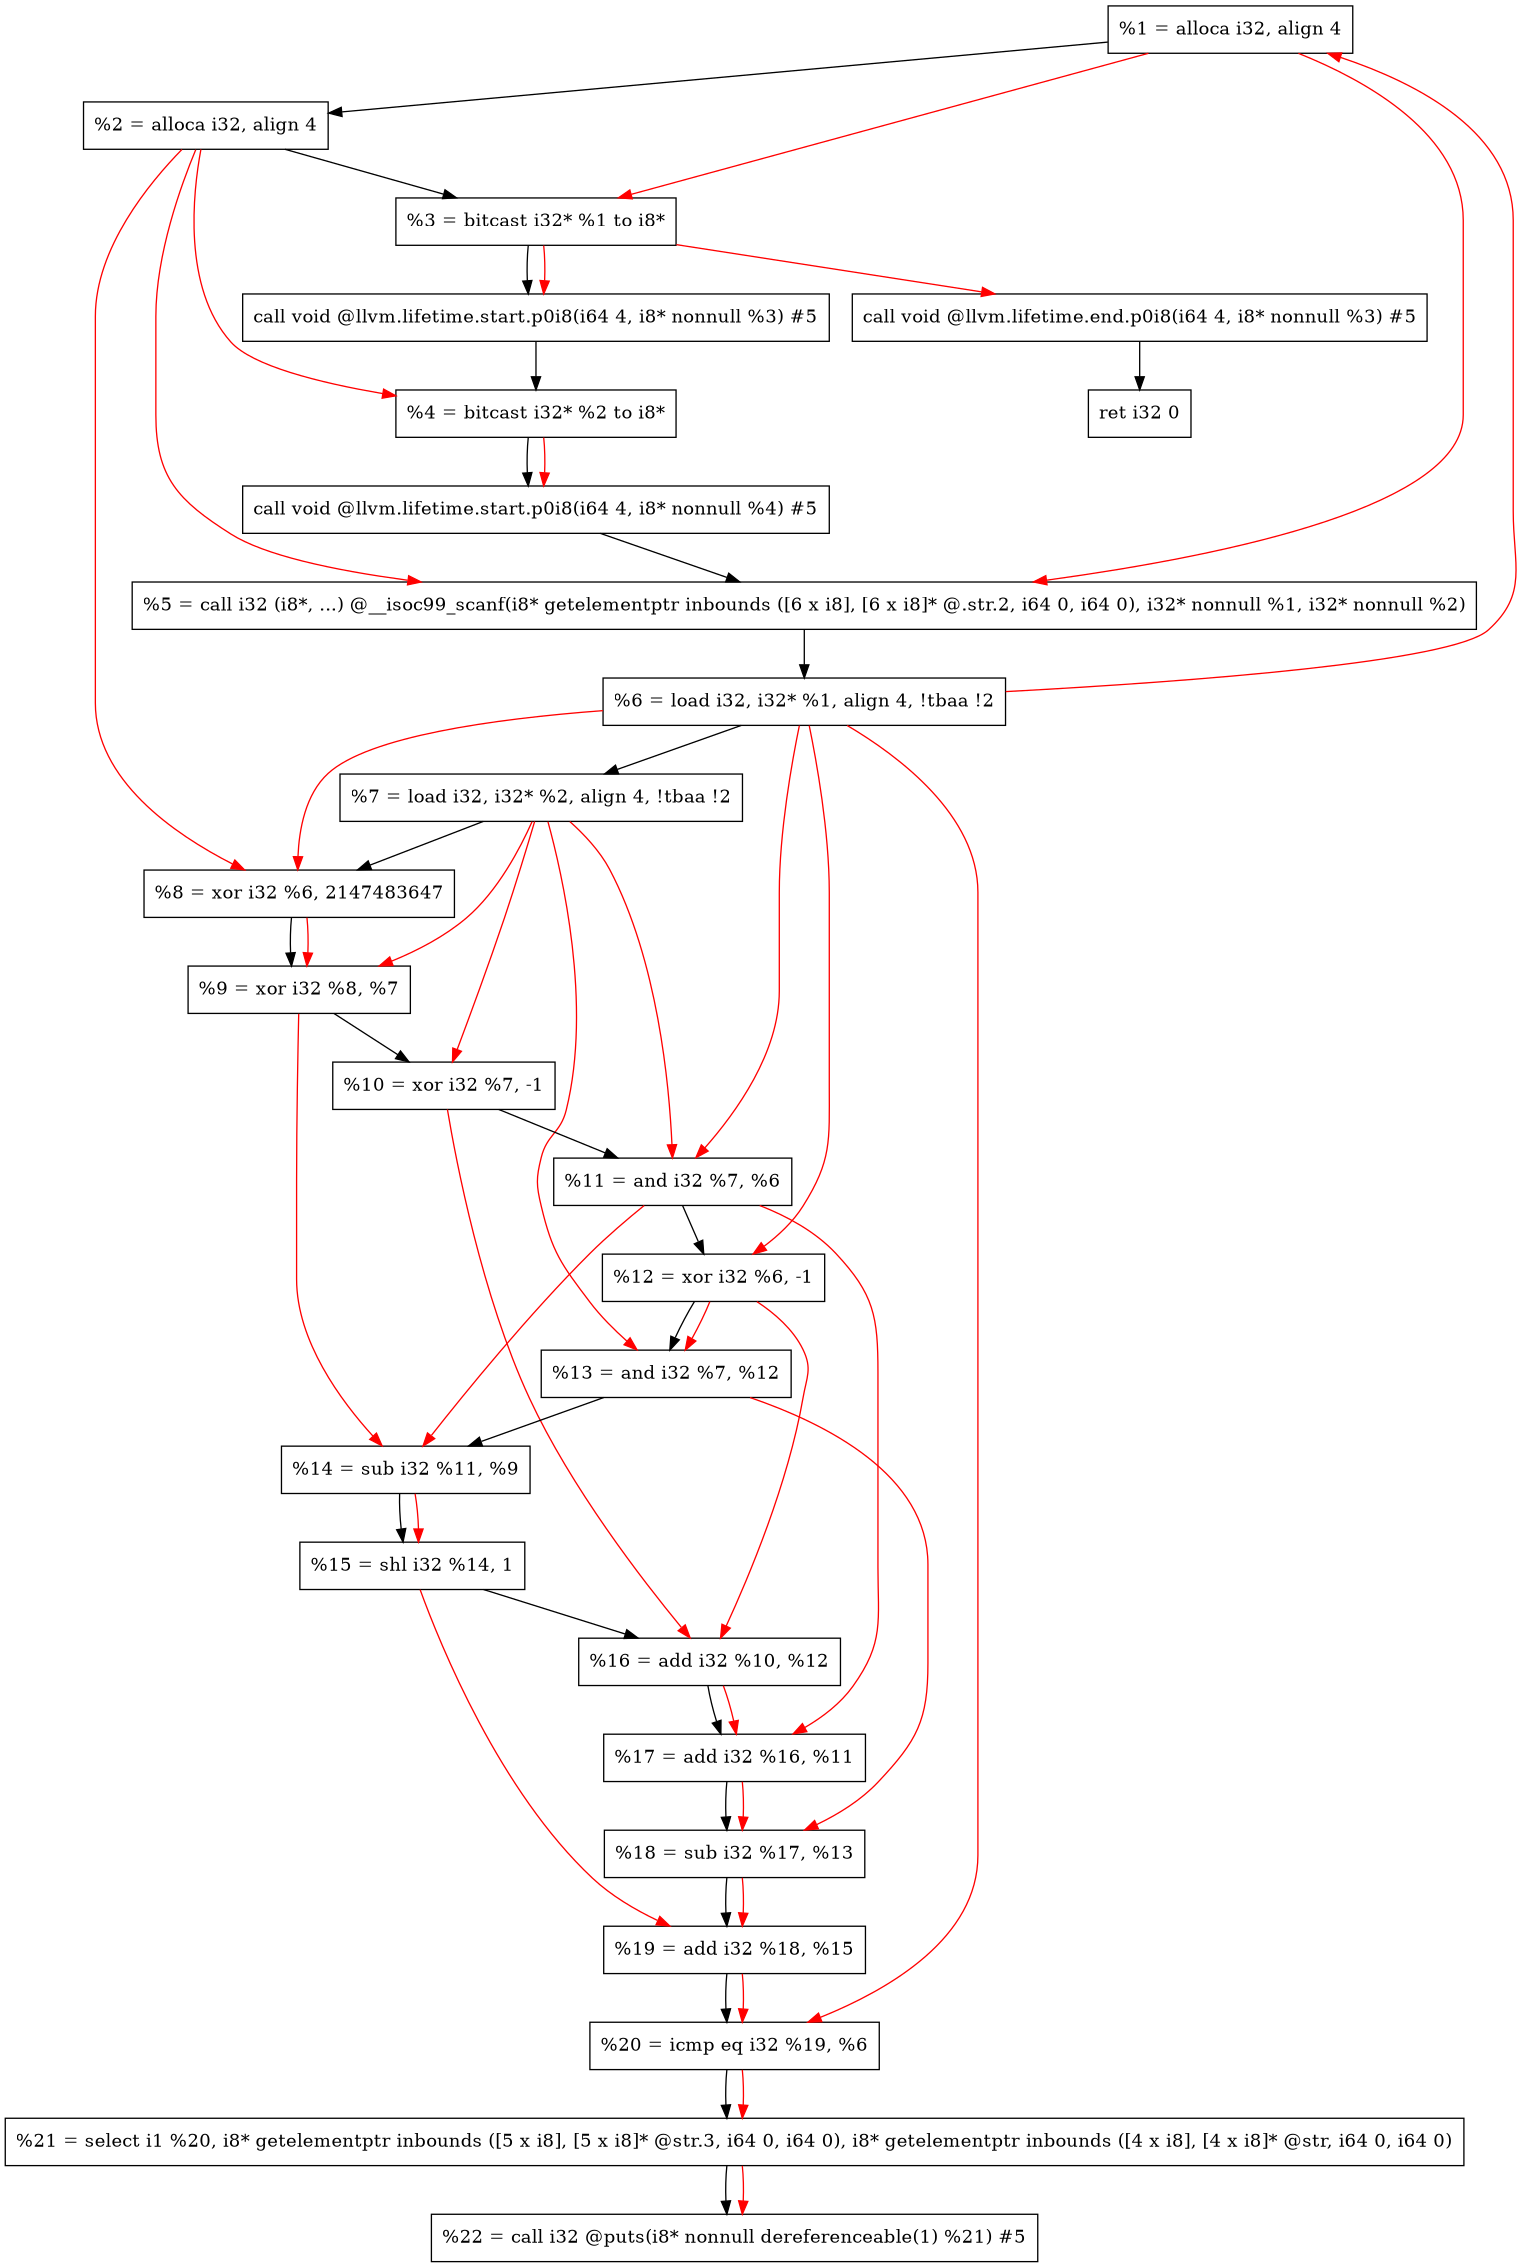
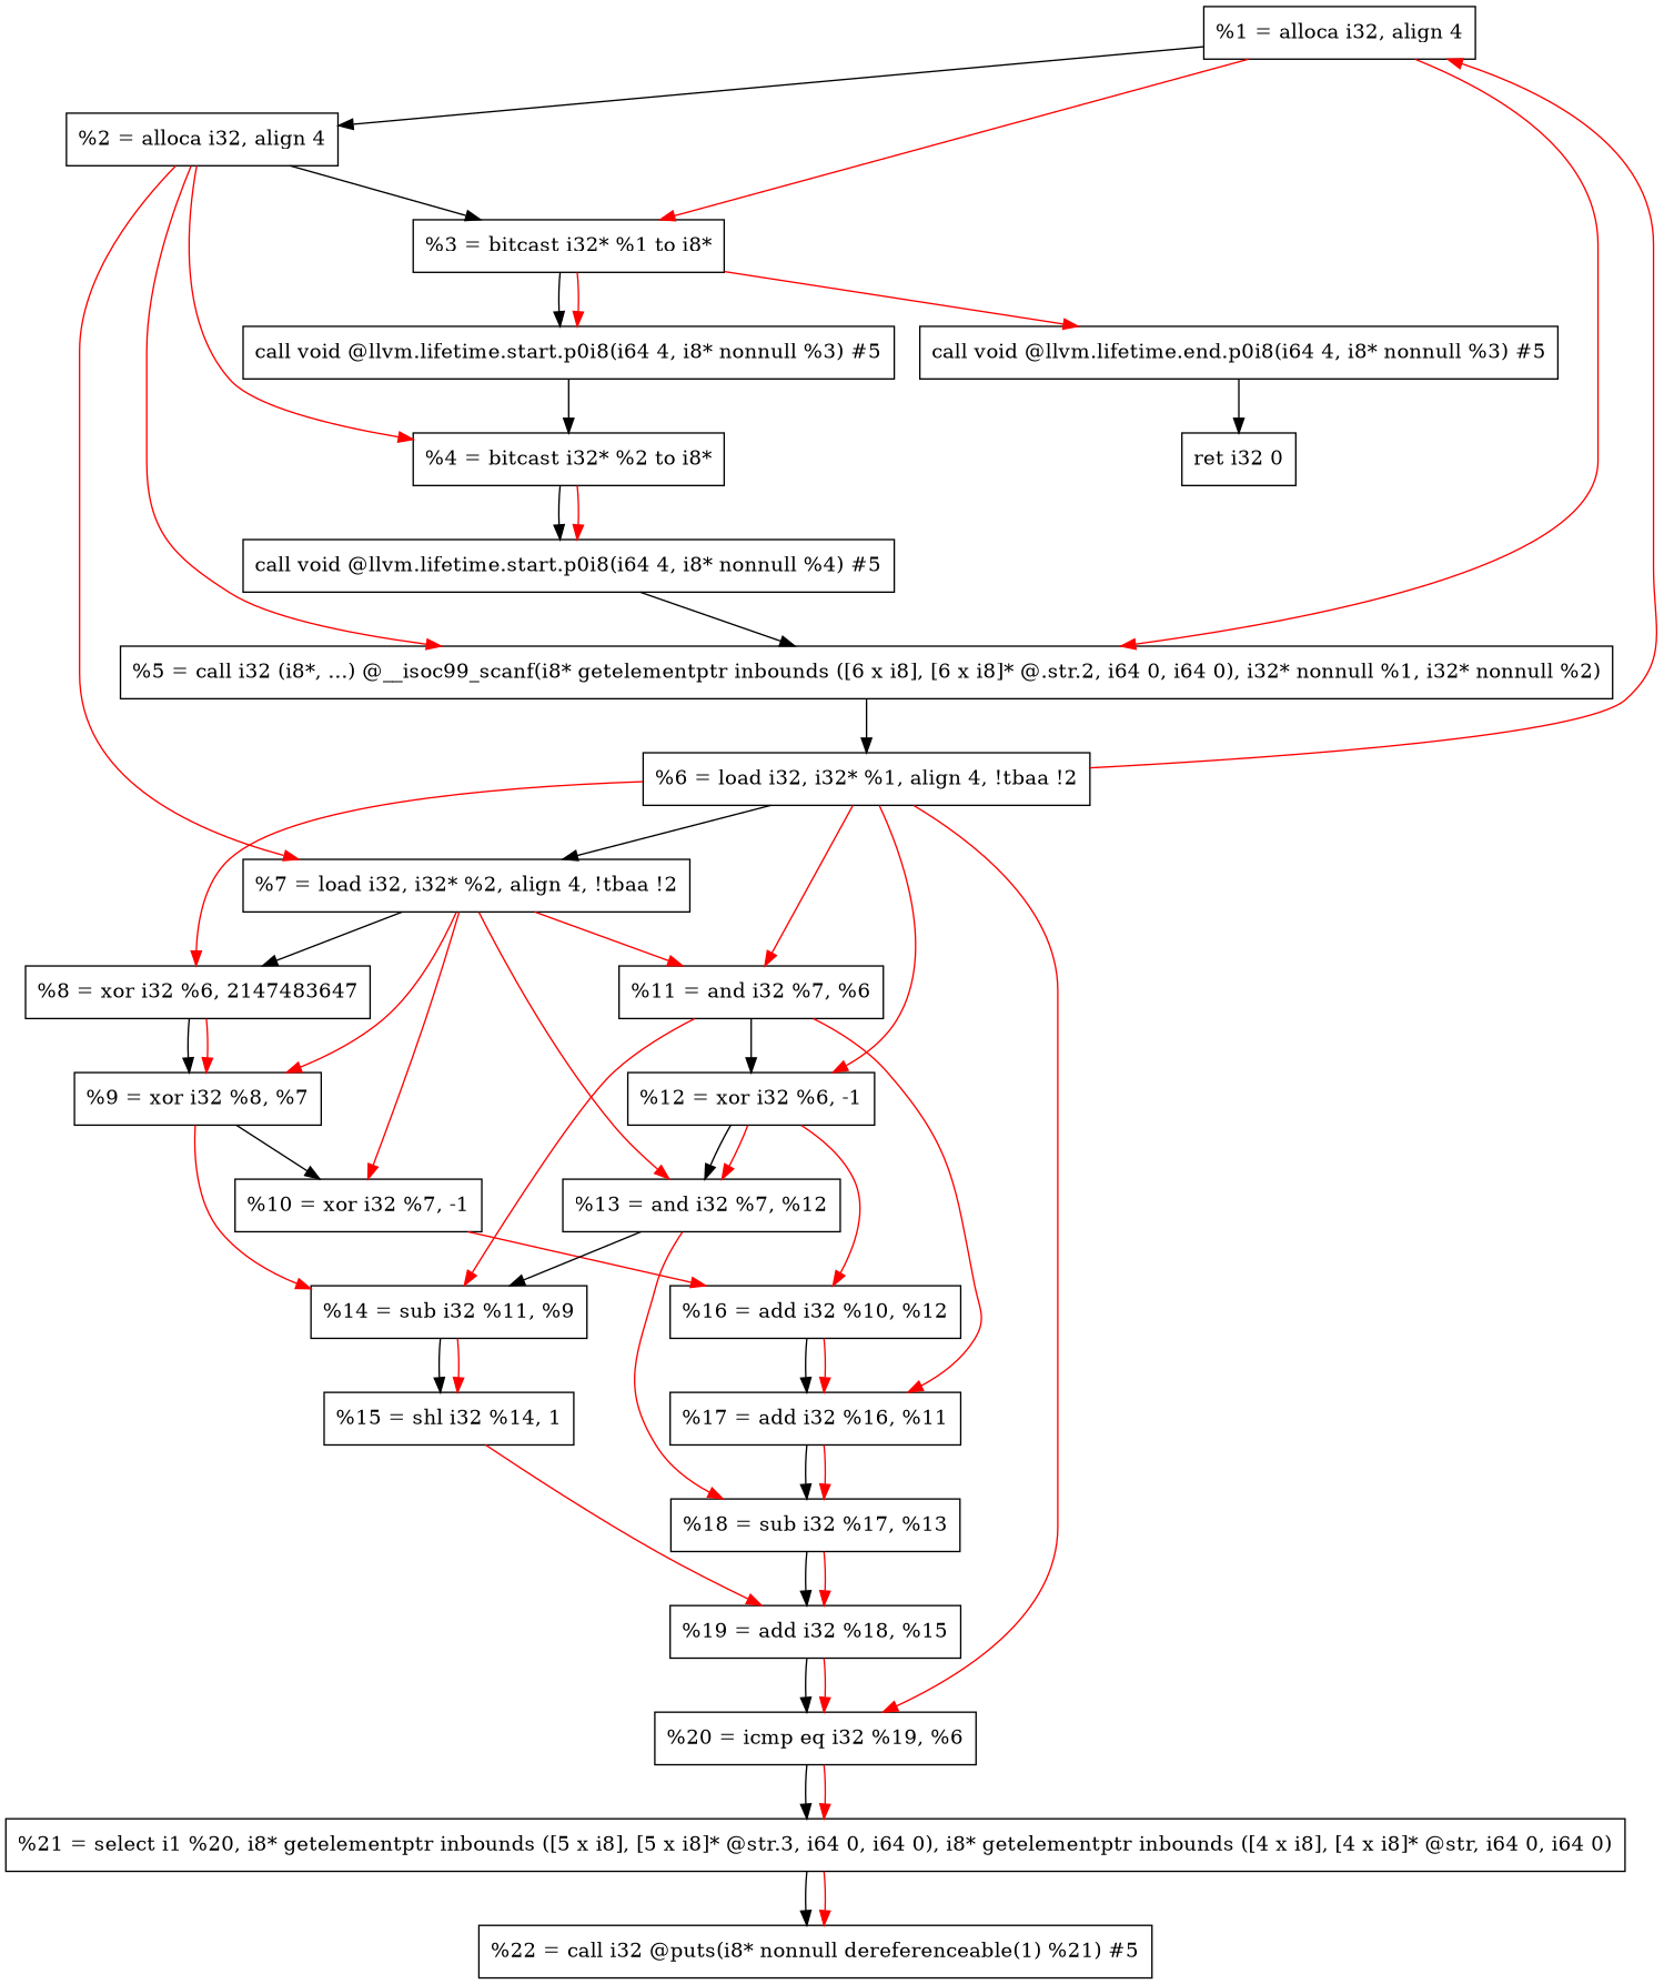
  digraph {
    node [shape=record]
    edge [color=red]
    n1 [label="  %1 = alloca i32, align 4"]
    n2 [label="  %2 = alloca i32, align 4"]
    n3 [label="  %3 = bitcast i32* %1 to i8*"]
    n4 [label="  %5 = call i32 (i8*, ...) @__isoc99_scanf(i8* getelementptr inbounds ([6 x i8], [6 x i8]* @.str.2, i64 0, i64 0), i32* nonnull %1, i32* nonnull %2)"]
    n5 [label="  %4 = bitcast i32* %2 to i8*"]
    n6 [label="  %7 = load i32, i32* %2, align 4, !tbaa !2"]
    n7 [label="  call void @llvm.lifetime.start.p0i8(i64 4, i8* nonnull %3) #5"]
    n8 [label="  call void @llvm.lifetime.end.p0i8(i64 4, i8* nonnull %3) #5"]
    n9 [label="  %6 = load i32, i32* %1, align 4, !tbaa !2"]
    n10 [label="  %8 = xor i32 %6, 2147483647"]
    n11 [label="  %11 = and i32 %7, %6"]
    n12 [label="  %12 = xor i32 %6, -1"]
    n13 [label="  %20 = icmp eq i32 %19, %6"]
    n14 [label="  call void @llvm.lifetime.start.p0i8(i64 4, i8* nonnull %4) #5"]
    n15 [label="  %9 = xor i32 %8, %7"]
    n16 [label="  %10 = xor i32 %7, -1"]
    n17 [label="  %13 = and i32 %7, %12"]
    n18 [label="  ret i32 0"]
    n19 [label="  %14 = sub i32 %11, %9"]
    n20 [label="  %17 = add i32 %16, %11"]
    n21 [label="  %16 = add i32 %10, %12"]
    n22 [label="  %21 = select i1 %20, i8* getelementptr inbounds ([5 x i8], [5 x i8]* @str.3, i64 0, i64 0), i8* getelementptr inbounds ([4 x i8], [4 x i8]* @str, i64 0, i64 0)"]
    n23 [label="  %18 = sub i32 %17, %13"]
    n24 [label="  %15 = shl i32 %14, 1"]
    n25 [label="  %19 = add i32 %18, %15"]
    n26 [label="  %22 = call i32 @puts(i8* nonnull dereferenceable(1) %21) #5"]
    n1 -> n2 [color=""]
    n1 -> n3
    n1 -> n4
    n2 -> n3 [color=""]
    n2 -> n4
    n2 -> n5
-   n2 -> n10
+   n2 -> n6
    n3 -> n7 [color=""]
    n3 -> n7
    n3 -> n8
    n4 -> n9 [color=""]
    n5 -> n14 [color=""]
    n5 -> n14
    n6 -> n10 [color=""]
    n6 -> n11
    n6 -> n15
    n6 -> n16
    n6 -> n17
    n7 -> n5 [color=""]
    n8 -> n18 [color=""]
    n9 -> n1
    n9 -> n6 [color=""]
    n9 -> n10
    n9 -> n11
    n9 -> n12
    n9 -> n13
    n10 -> n15 [color=""]
    n10 -> n15
    n11 -> n12 [color=""]
    n11 -> n19
    n11 -> n20
    n12 -> n17 [color=""]
    n12 -> n17
    n12 -> n21
    n13 -> n22 [color=""]
    n13 -> n22
    n14 -> n4 [color=""]
    n15 -> n16 [color=""]
    n15 -> n19
-   n16 -> n11 [color=""]
    n16 -> n21
    n17 -> n19 [color=""]
    n17 -> n23
    n19 -> n24 [color=""]
    n19 -> n24
    n20 -> n23 [color=""]
    n20 -> n23
    n21 -> n20 [color=""]
    n21 -> n20
    n22 -> n26 [color=""]
    n22 -> n26
    n23 -> n25 [color=""]
    n23 -> n25
-   n24 -> n21 [color=""]
    n24 -> n25
    n25 -> n13 [color=""]
    n25 -> n13
  }
